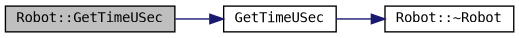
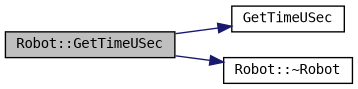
  digraph {
    fontname="DejaVu Sans Mono"
    rankdir=LR
    node [color=black fillcolor=white fontname="DejaVu Sans Mono" fontsize=10 shape=record style=filled]
    edge [color=midnightblue fontname="DejaVu Sans Mono" fontsize=10 labelfontname=Helvetica labelfontsize=10 style=solid]
    n1 [fillcolor=grey75 fontcolor=black height=0.2 label="Robot::GetTimeUSec" width=0.4]
    n2 [height=0.2 label=GetTimeUSec width=0.4]
    n3 [height=0.2 label="Robot::~Robot" width=0.4]
    n1 -> n2
-   n2 -> n3
+   n1 -> n3
  }
